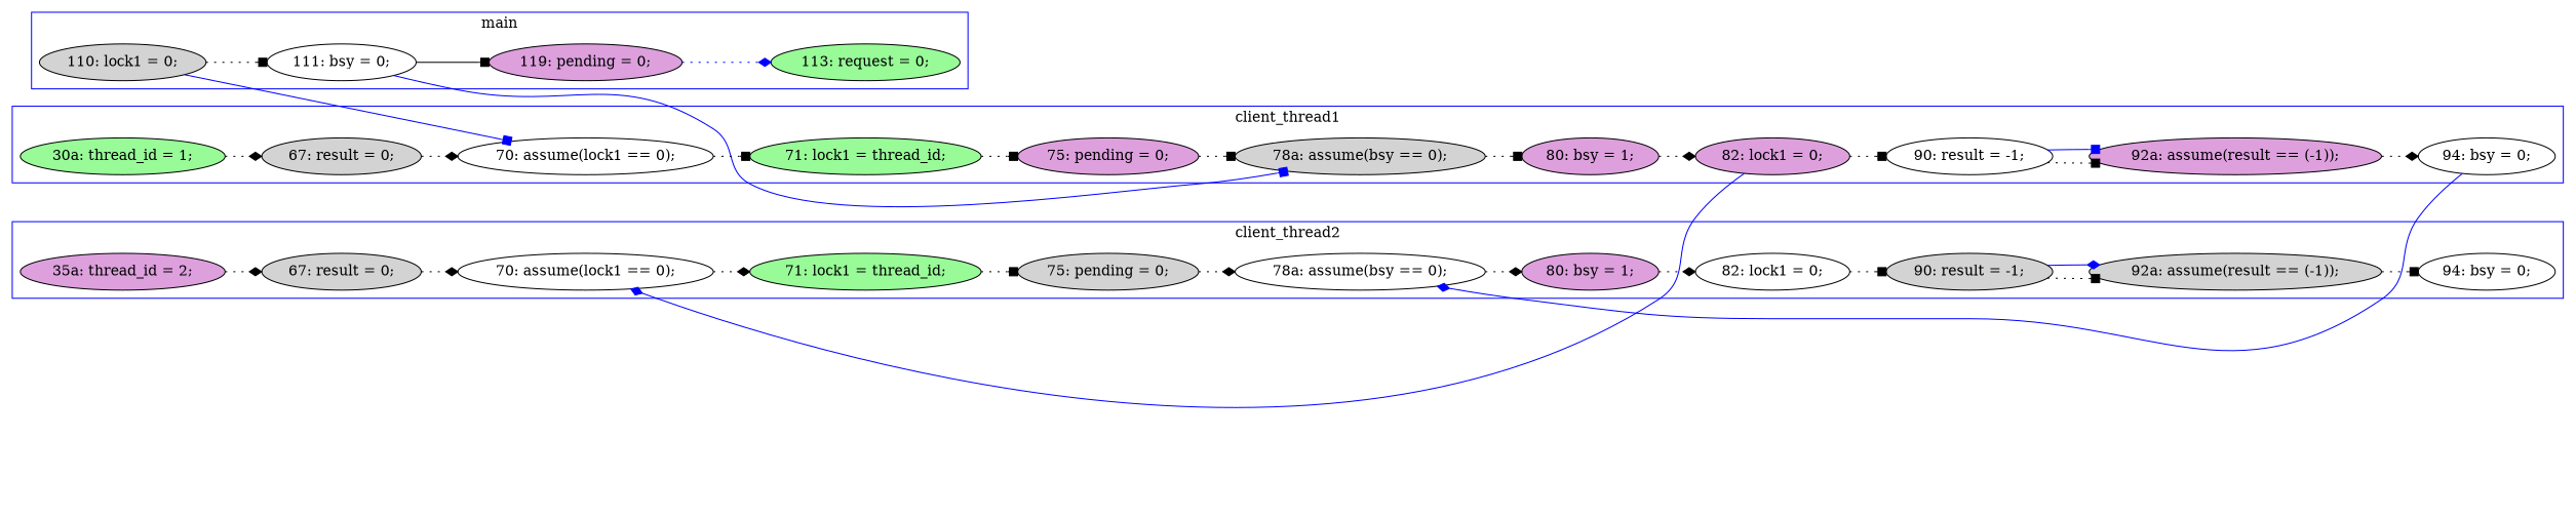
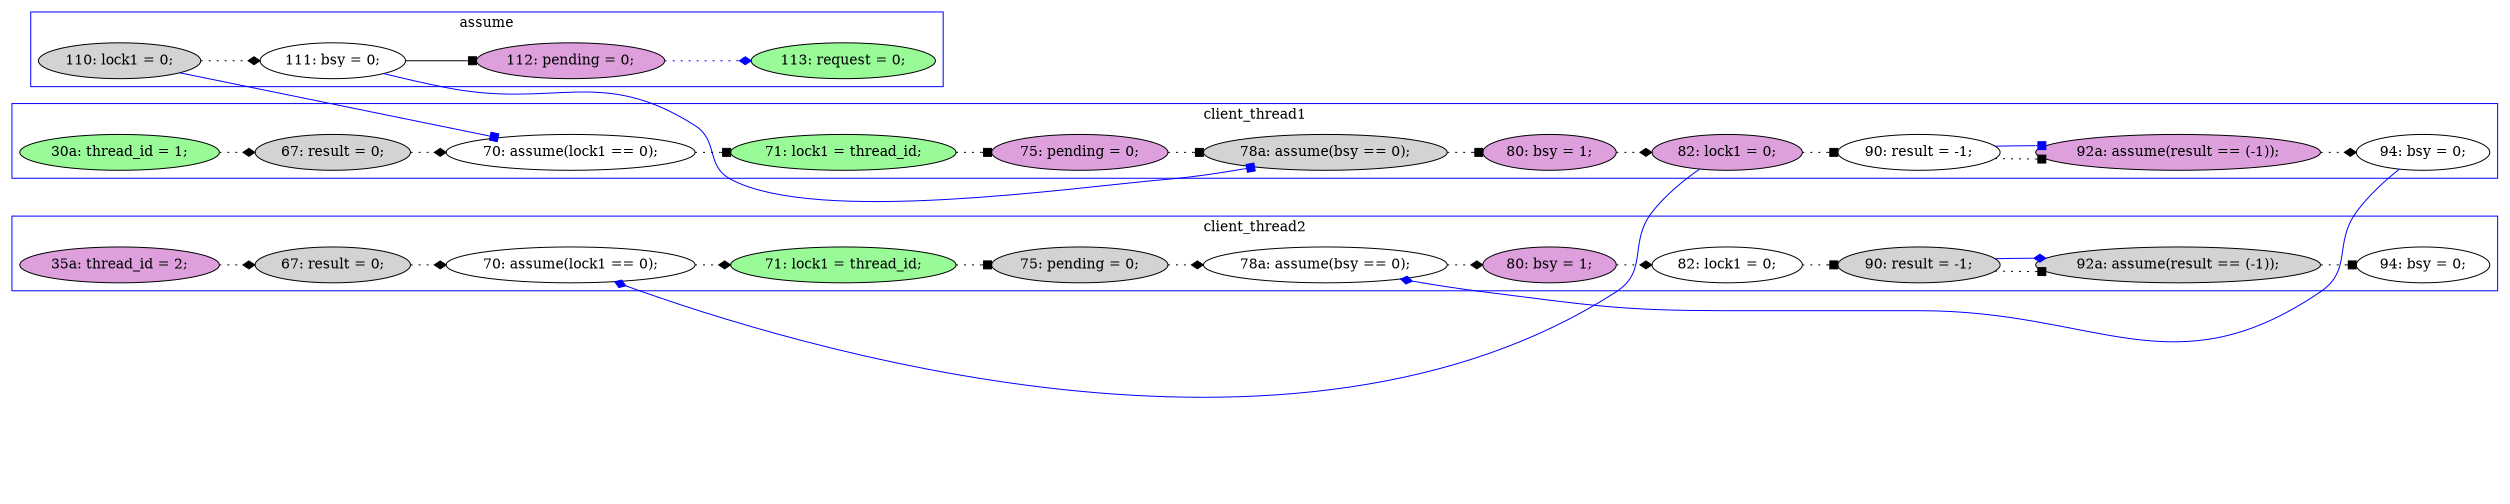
  digraph {
    rankdir=LR
    node [fillcolor=white style=filled]
    edge [arrowhead=box color=black style=dotted]
    n1 [fillcolor=lightgrey label="110: lock1 = 0;"]
    n2 [label="111: bsy = 0;"]
-   n3 [fillcolor=plum label="119: pending = 0;"]
+   n3 [fillcolor=plum label="112: pending = 0;"]
    n4 [fillcolor=palegreen label="113: request = 0;"]
    n5 [label="70: assume(lock1 == 0);"]
    n6 [fillcolor=palegreen label="30a: thread_id = 1;"]
    n7 [fillcolor=lightgrey label="67: result = 0;"]
    n8 [label="90: result = -1;"]
    n9 [fillcolor=plum label="92a: assume(result == (-1));"]
    n10 [label="94: bsy = 0;"]
    n11 [fillcolor=plum label="82: lock1 = 0;"]
    n12 [fillcolor=palegreen label="71: lock1 = thread_id;"]
    n13 [fillcolor=plum label="75: pending = 0;"]
    n14 [fillcolor=lightgrey label="78a: assume(bsy == 0);"]
    n15 [fillcolor=plum label="80: bsy = 1;"]
    n16 [fillcolor=lightgrey label="67: result = 0;"]
    n17 [label="70: assume(lock1 == 0);"]
    n18 [fillcolor=plum label="80: bsy = 1;"]
    n19 [label="82: lock1 = 0;"]
    n20 [fillcolor=lightgrey label="90: result = -1;"]
    n21 [fillcolor=lightgrey label="92a: assume(result == (-1));"]
    n22 [fillcolor=palegreen label="71: lock1 = thread_id;"]
    n23 [label="94: bsy = 0;"]
    n24 [fillcolor=lightgrey label="75: pending = 0;"]
    n25 [label="78a: assume(bsy == 0);"]
    n26 [fillcolor=plum label="35a: thread_id = 2;"]
    subgraph cluster_1 {
      color=blue
-     label=main
+     label=assume
      n1
      n2
      n3
      n4
    }
    subgraph cluster_2 {
      color=blue
      label=client_thread1
      n5
      n6
      n7
      n8
      n9
      n10
      n11
      n12
      n13
      n14
      n15
    }
    subgraph cluster_3 {
      color=blue
      label=client_thread2
      n16
      n17
      n18
      n19
      n20
      n21
      n22
      n23
      n24
      n25
      n26
    }
-   n1 -> n2
+   n1 -> n2 [arrowhead=diamond]
    n1 -> n5 [color=Blue constraint=false style=""]
    n2 -> n3 [style=solid]
    n2 -> n14 [color=Blue constraint=false style=""]
    n3 -> n4 [arrowhead=diamond color=Blue]
    n5 -> n12
    n6 -> n7 [arrowhead=diamond]
    n7 -> n5 [arrowhead=diamond]
    n8 -> n9
    n8 -> n9 [color=Blue constraint=false style=""]
    n9 -> n10 [arrowhead=diamond]
    n10 -> n25 [arrowhead=diamond color=Blue constraint=false style=""]
    n11 -> n8
    n11 -> n17 [arrowhead=diamond color=Blue constraint=false style=""]
    n12 -> n13
    n13 -> n14
    n14 -> n15
    n15 -> n11 [arrowhead=diamond]
    n16 -> n17 [arrowhead=diamond]
    n17 -> n22 [arrowhead=diamond]
    n18 -> n19 [arrowhead=diamond]
    n19 -> n20
    n20 -> n21
    n20 -> n21 [arrowhead=diamond color=Blue constraint=false style=""]
    n21 -> n23
    n22 -> n24
    n24 -> n25 [arrowhead=diamond]
    n25 -> n18 [arrowhead=diamond]
    n26 -> n16 [arrowhead=diamond]
  }
